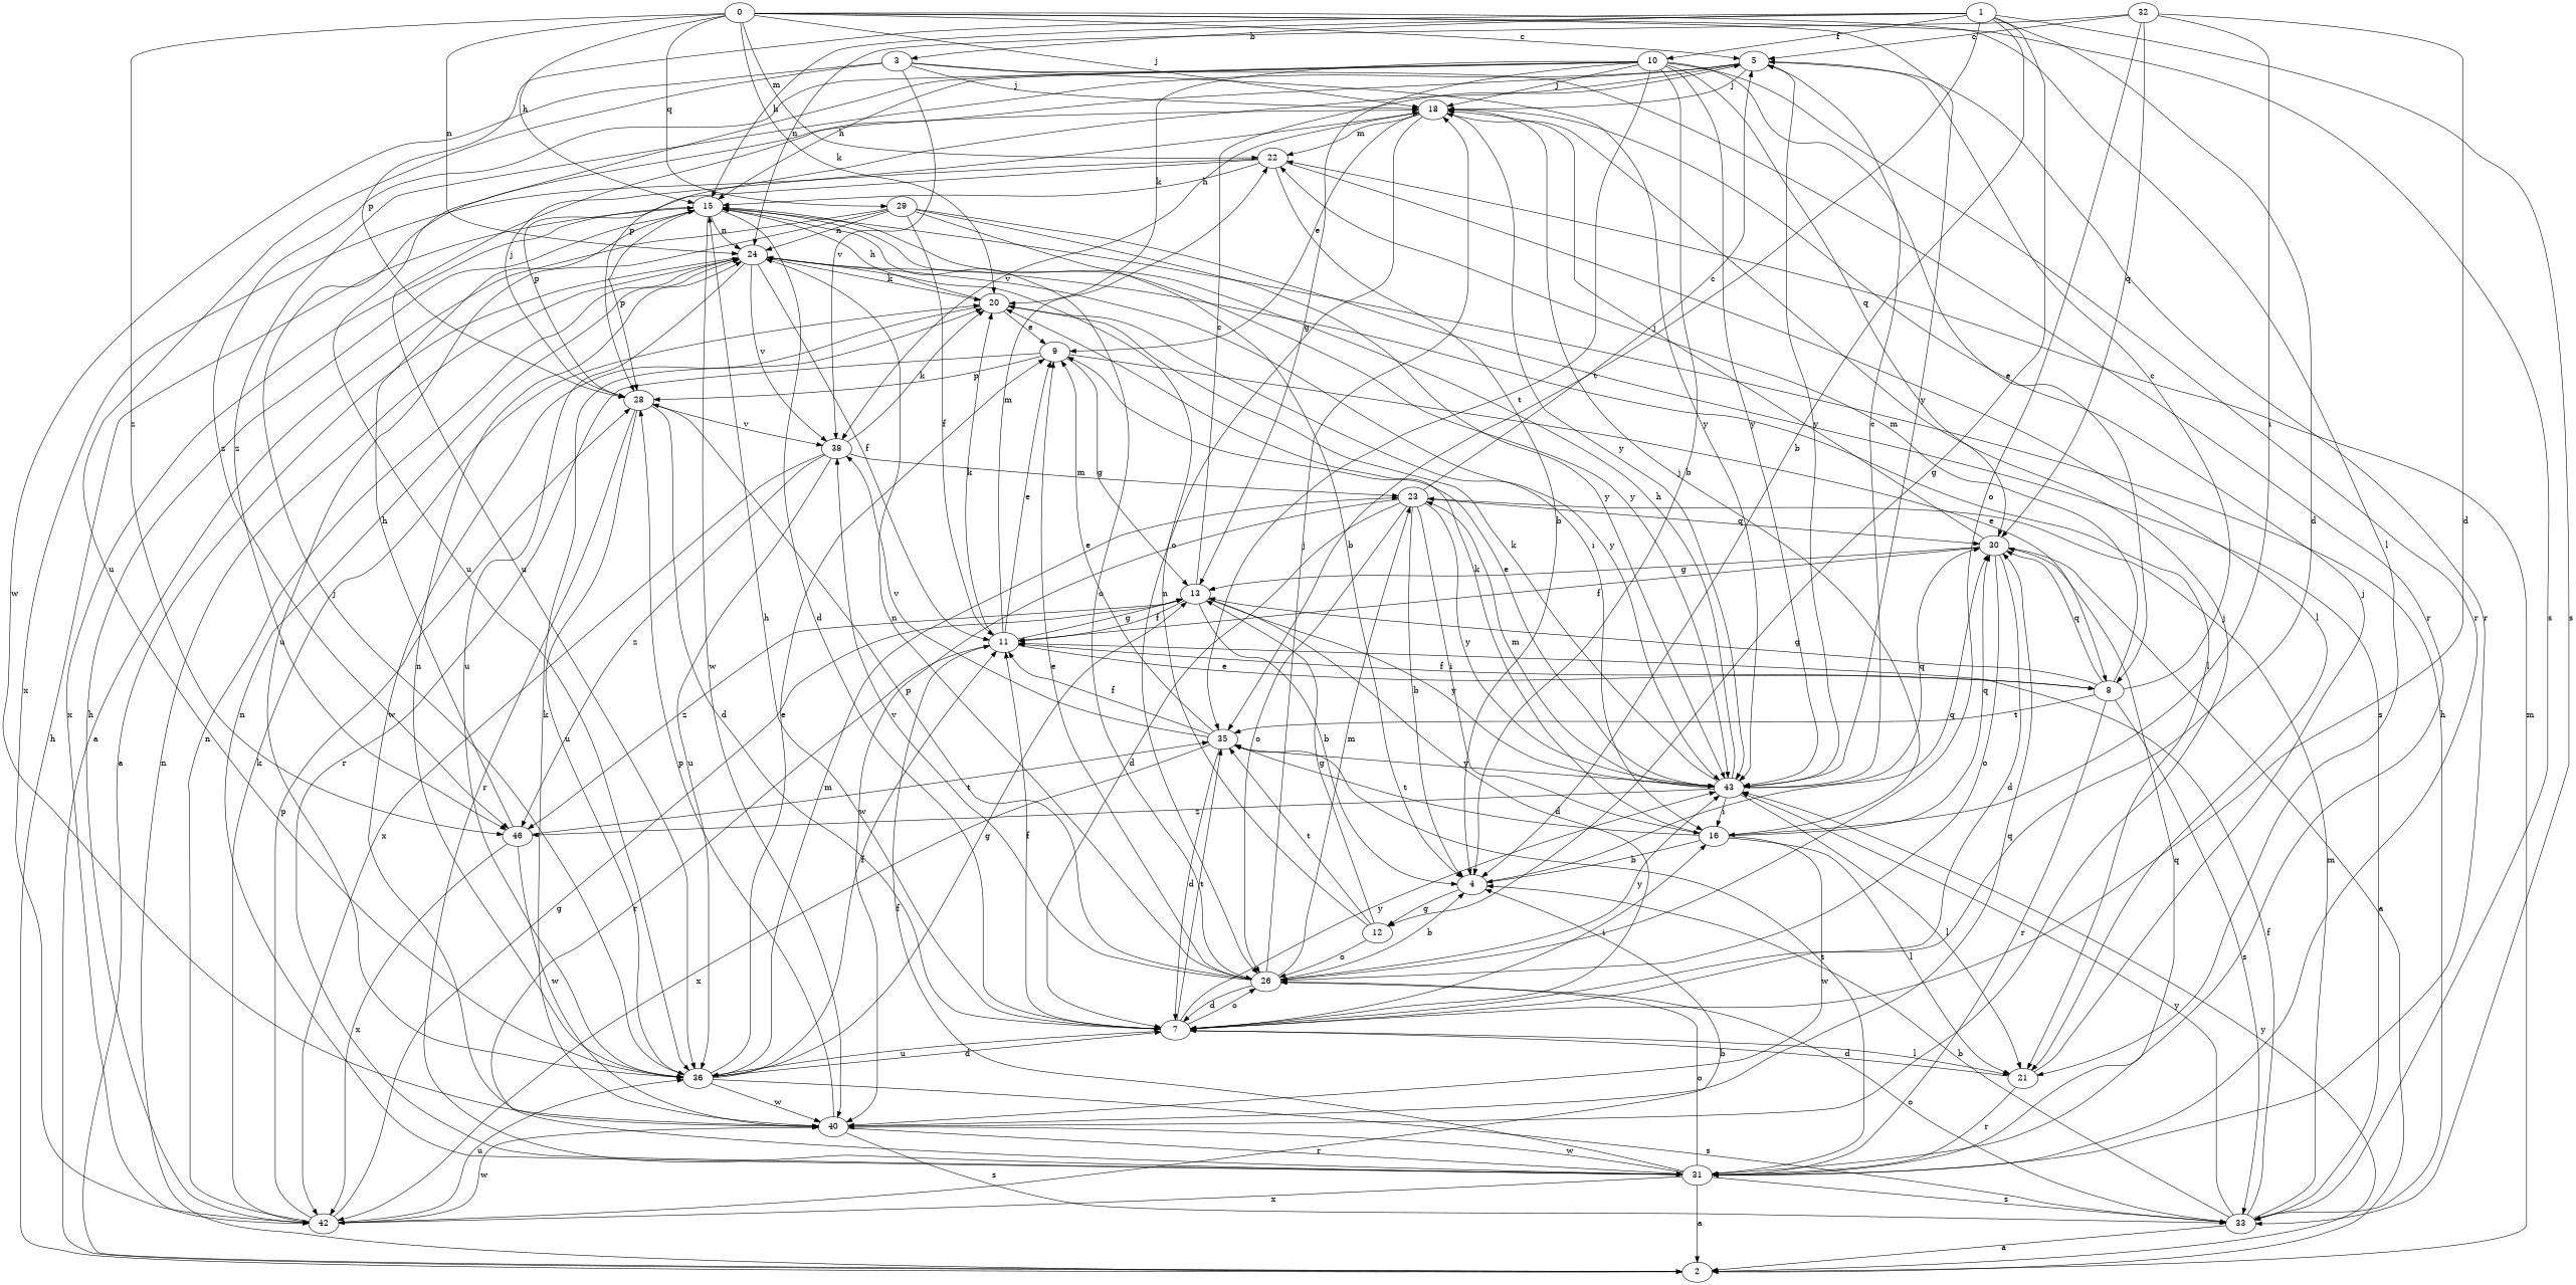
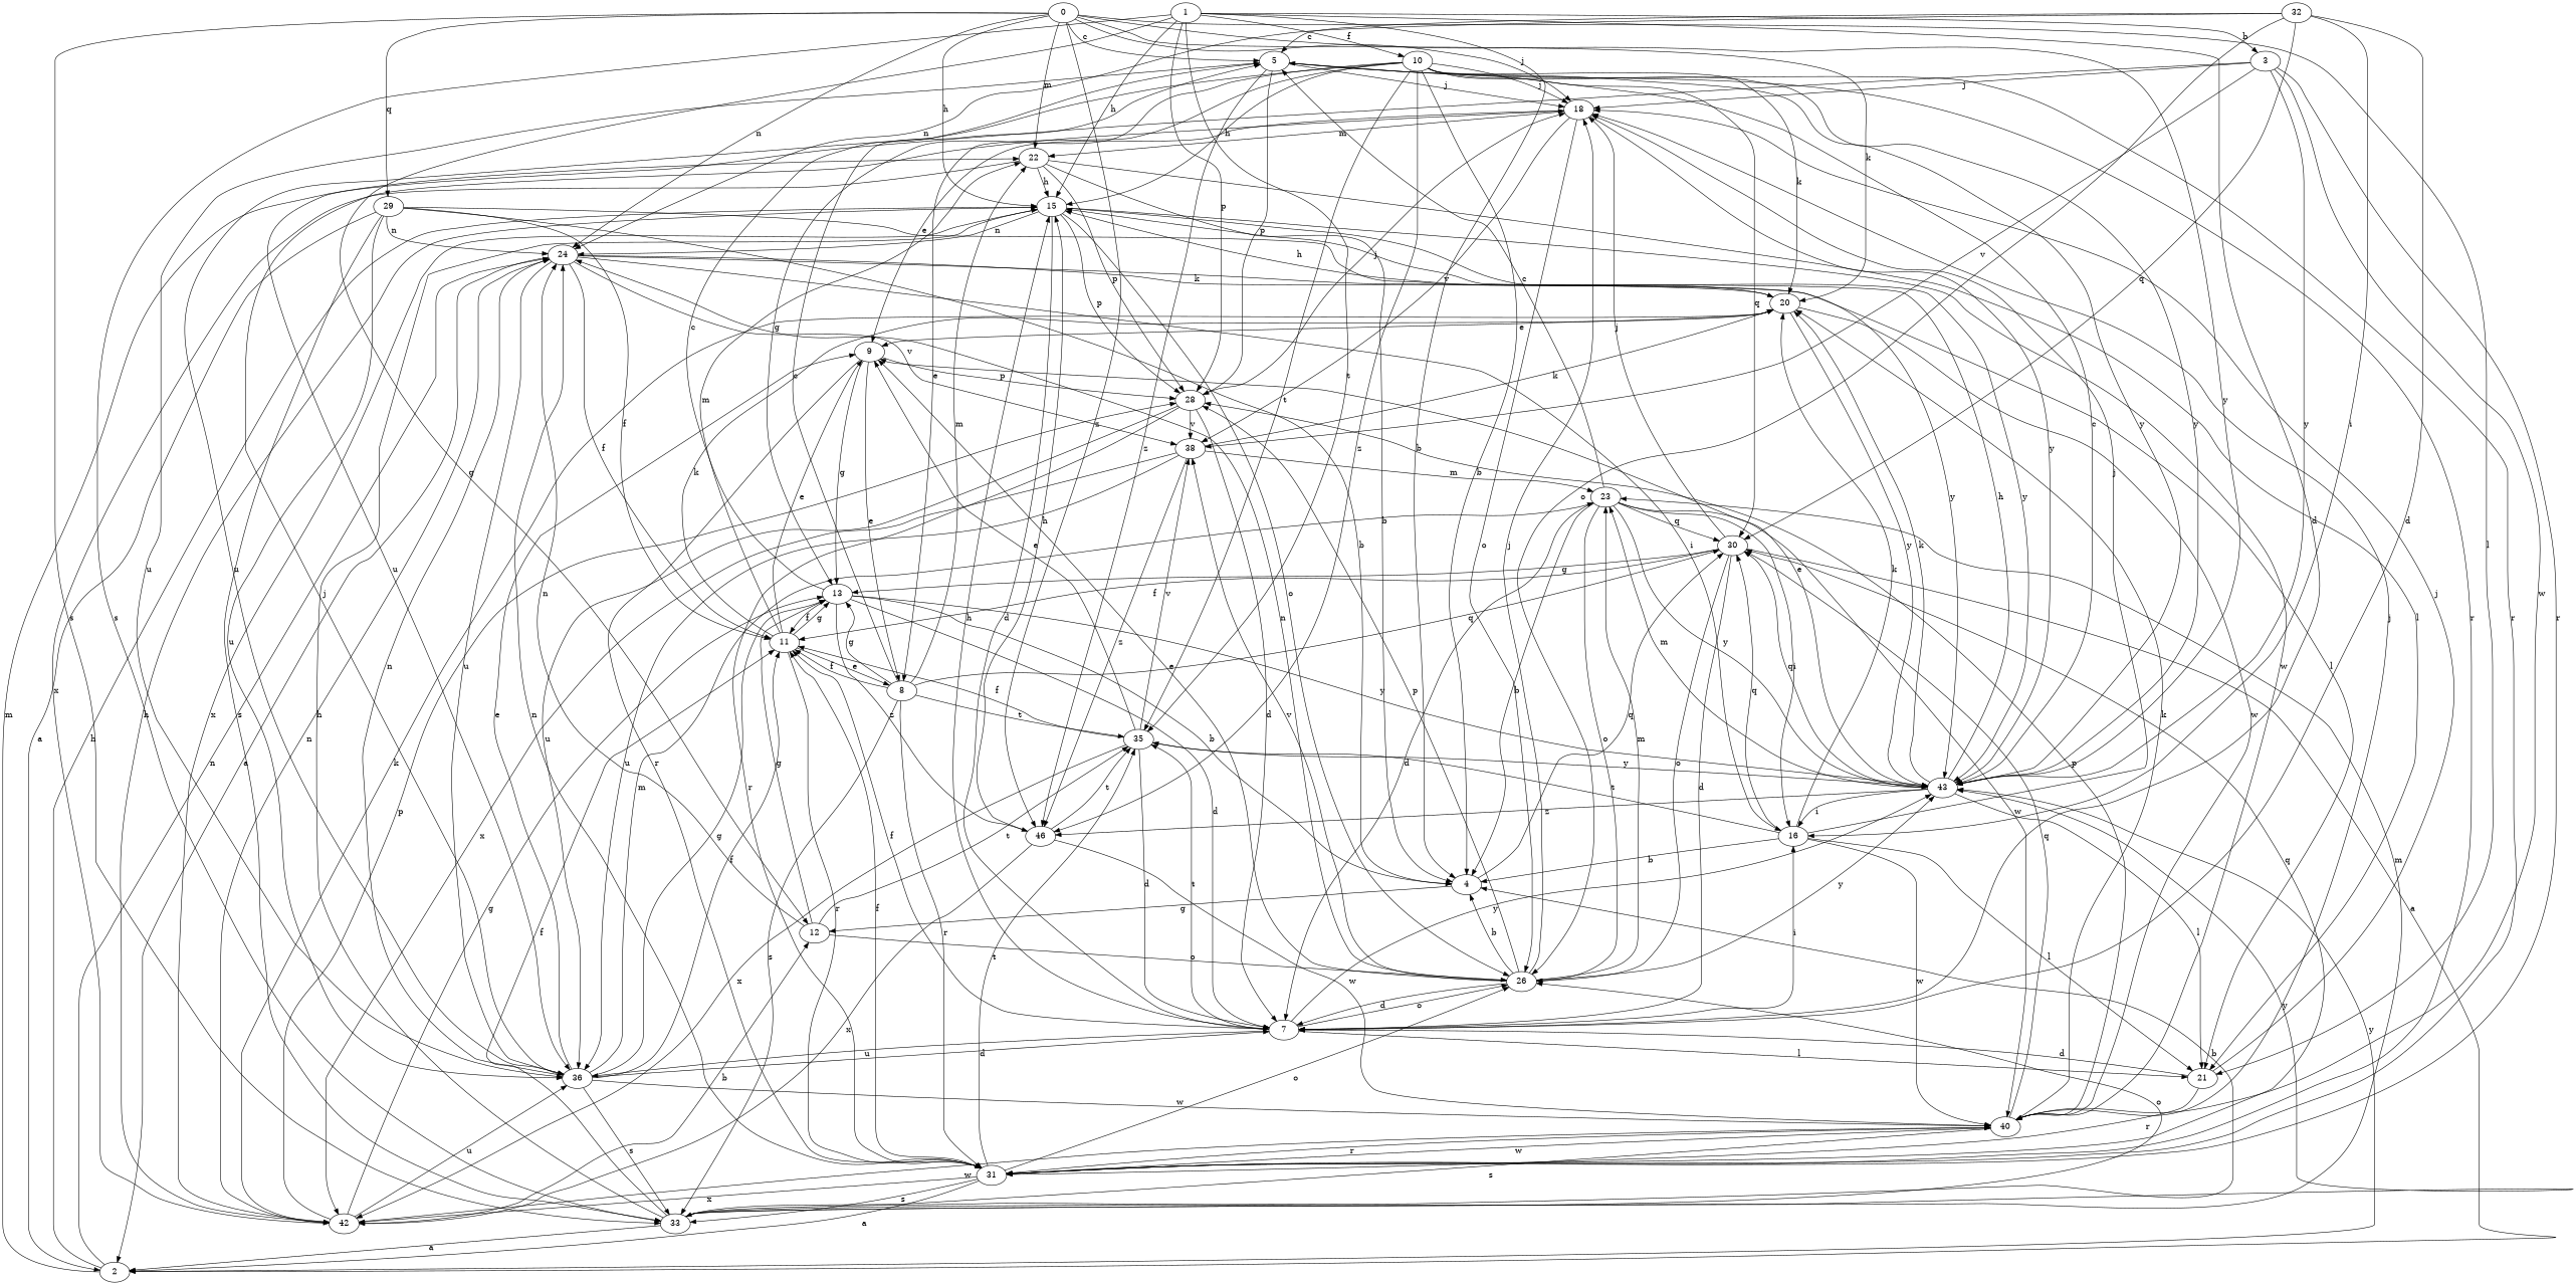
  strict digraph {
    0
    5
    15
    18
    20
    21
    22
    24
    29
    33
    43
    46
    28
    31
    36
    7
    40
    26
    42
    38
    9
    4
    2
    11
    16
    32
    30
    23
    35
    1
    3
    10
    12
    8
    13
    0 -> 5 [label=c]
    0 -> 15 [label=h]
    0 -> 18 [label=j]
    0 -> 20 [label=k]
    0 -> 21 [label=l]
    0 -> 22 [label=m]
    0 -> 24 [label=n]
    0 -> 29 [label=q]
    0 -> 33 [label=s]
    0 -> 43 [label=y]
    0 -> 46 [label=z]
    5 -> 18 [label=j]
    5 -> 43 [label=y]
    5 -> 46 [label=z]
    5 -> 28 [label=p]
    5 -> 31 [label=r]
    5 -> 36 [label=u]
    15 -> 24 [label=n]
    15 -> 43 [label=y]
    15 -> 28 [label=p]
    15 -> 7 [label=d]
    15 -> 40 [label=w]
    15 -> 26 [label=o]
    15 -> 42 [label=x]
    18 -> 22 [label=m]
    18 -> 43 [label=y]
    18 -> 26 [label=o]
    18 -> 38 [label=v]
    18 -> 9 [label=e]
    20 -> 15 [label=h]
    20 -> 43 [label=y]
    20 -> 40 [label=w]
    20 -> 9 [label=e]
    21 -> 18 [label=j]
    21 -> 31 [label=r]
    21 -> 7 [label=d]
    22 -> 15 [label=h]
    22 -> 21 [label=l]
    22 -> 28 [label=p]
    22 -> 42 [label=x]
    22 -> 4 [label=b]
    24 -> 20 [label=k]
    24 -> 21 [label=l]
    24 -> 36 [label=u]
    24 -> 38 [label=v]
    24 -> 2 [label=a]
    24 -> 11 [label=f]
    24 -> 16 [label=i]
    29 -> 24 [label=n]
    29 -> 33 [label=s]
    29 -> 43 [label=y]
    29 -> 36 [label=u]
    29 -> 4 [label=b]
    29 -> 2 [label=a]
    29 -> 11 [label=f]
    33 -> 15 [label=h]
    33 -> 43 [label=y]
    33 -> 26 [label=o]
    33 -> 4 [label=b]
    33 -> 2 [label=a]
    33 -> 11 [label=f]
    33 -> 23 [label=m]
    43 -> 5 [label=c]
    43 -> 15 [label=h]
    43 -> 20 [label=k]
    43 -> 21 [label=l]
    43 -> 46 [label=z]
    43 -> 9 [label=e]
    43 -> 16 [label=i]
    43 -> 30 [label=q]
    43 -> 23 [label=m]
    46 -> 15 [label=h]
    46 -> 40 [label=w]
    46 -> 42 [label=x]
    46 -> 35 [label=t]
    28 -> 18 [label=j]
    28 -> 31 [label=r]
    28 -> 36 [label=u]
    28 -> 7 [label=d]
    28 -> 38 [label=v]
    31 -> 24 [label=n]
    31 -> 33 [label=s]
    31 -> 40 [label=w]
    31 -> 26 [label=o]
    31 -> 42 [label=x]
    31 -> 2 [label=a]
    31 -> 11 [label=f]
    31 -> 30 [label=q]
    31 -> 35 [label=t]
    36 -> 18 [label=j]
    36 -> 24 [label=n]
    36 -> 33 [label=s]
    36 -> 7 [label=d]
    36 -> 40 [label=w]
    36 -> 9 [label=e]
    36 -> 11 [label=f]
    36 -> 23 [label=m]
    36 -> 13 [label=g]
    7 -> 15 [label=h]
    7 -> 21 [label=l]
    7 -> 43 [label=y]
    7 -> 36 [label=u]
    7 -> 26 [label=o]
    7 -> 11 [label=f]
    7 -> 16 [label=i]
    7 -> 35 [label=t]
    40 -> 18 [label=j]
    40 -> 20 [label=k]
    40 -> 33 [label=s]
    40 -> 28 [label=p]
    40 -> 31 [label=r]
    40 -> 30 [label=q]
    26 -> 18 [label=j]
    26 -> 24 [label=n]
    26 -> 43 [label=y]
    26 -> 28 [label=p]
    26 -> 7 [label=d]
    26 -> 38 [label=v]
    26 -> 9 [label=e]
    26 -> 4 [label=b]
    26 -> 23 [label=m]
    42 -> 15 [label=h]
    42 -> 20 [label=k]
    42 -> 24 [label=n]
    42 -> 28 [label=p]
    42 -> 36 [label=u]
    42 -> 40 [label=w]
-   42 -> 4 [label=b]
+   42 -> 12 [label=b]
    42 -> 13 [label=g]
    38 -> 20 [label=k]
    38 -> 46 [label=z]
    38 -> 36 [label=u]
    38 -> 42 [label=x]
    38 -> 23 [label=m]
    9 -> 28 [label=p]
    9 -> 31 [label=r]
    9 -> 8 [label=e]
    9 -> 13 [label=g]
    4 -> 30 [label=q]
    4 -> 12 [label=g]
    2 -> 15 [label=h]
    2 -> 22 [label=m]
    2 -> 24 [label=n]
    2 -> 43 [label=y]
    11 -> 20 [label=k]
    11 -> 22 [label=m]
    11 -> 31 [label=r]
    11 -> 9 [label=e]
    11 -> 8 [label=e]
    11 -> 13 [label=g]
    16 -> 18 [label=j]
    16 -> 20 [label=k]
    16 -> 21 [label=l]
    16 -> 40 [label=w]
    16 -> 4 [label=b]
    16 -> 30 [label=q]
    16 -> 35 [label=t]
    32 -> 5 [label=c]
    32 -> 24 [label=n]
    32 -> 7 [label=d]
    32 -> 26 [label=o]
    32 -> 16 [label=i]
    32 -> 30 [label=q]
    30 -> 18 [label=j]
    30 -> 7 [label=d]
    30 -> 26 [label=o]
    30 -> 2 [label=a]
    30 -> 11 [label=f]
    30 -> 13 [label=g]
    23 -> 5 [label=c]
    23 -> 43 [label=y]
    23 -> 7 [label=d]
    23 -> 40 [label=w]
    23 -> 26 [label=o]
    23 -> 4 [label=b]
    23 -> 16 [label=i]
    23 -> 30 [label=q]
    35 -> 43 [label=y]
    35 -> 7 [label=d]
    35 -> 42 [label=x]
    35 -> 38 [label=v]
    35 -> 9 [label=e]
    35 -> 11 [label=f]
    1 -> 15 [label=h]
    1 -> 33 [label=s]
    1 -> 28 [label=p]
    1 -> 7 [label=d]
    1 -> 4 [label=b]
    1 -> 35 [label=t]
    1 -> 3 [label=b]
    1 -> 10 [label=f]
    1 -> 12 [label=g]
    3 -> 18 [label=j]
    3 -> 43 [label=y]
    3 -> 31 [label=r]
    3 -> 36 [label=u]
    3 -> 40 [label=w]
    3 -> 38 [label=v]
    10 -> 15 [label=h]
    10 -> 18 [label=j]
    10 -> 20 [label=k]
    10 -> 43 [label=y]
    10 -> 46 [label=z]
    10 -> 31 [label=r]
    10 -> 36 [label=u]
    10 -> 4 [label=b]
    10 -> 30 [label=q]
    10 -> 35 [label=t]
    10 -> 8 [label=e]
    10 -> 13 [label=g]
    12 -> 24 [label=n]
    12 -> 26 [label=o]
    12 -> 35 [label=t]
    12 -> 13 [label=g]
    8 -> 5 [label=c]
    8 -> 22 [label=m]
    8 -> 33 [label=s]
    8 -> 31 [label=r]
    8 -> 11 [label=f]
    8 -> 30 [label=q]
    8 -> 35 [label=t]
    8 -> 13 [label=g]
    13 -> 5 [label=c]
    13 -> 43 [label=y]
    13 -> 46 [label=z]
    13 -> 7 [label=d]
    13 -> 4 [label=b]
    13 -> 11 [label=f]
  }
